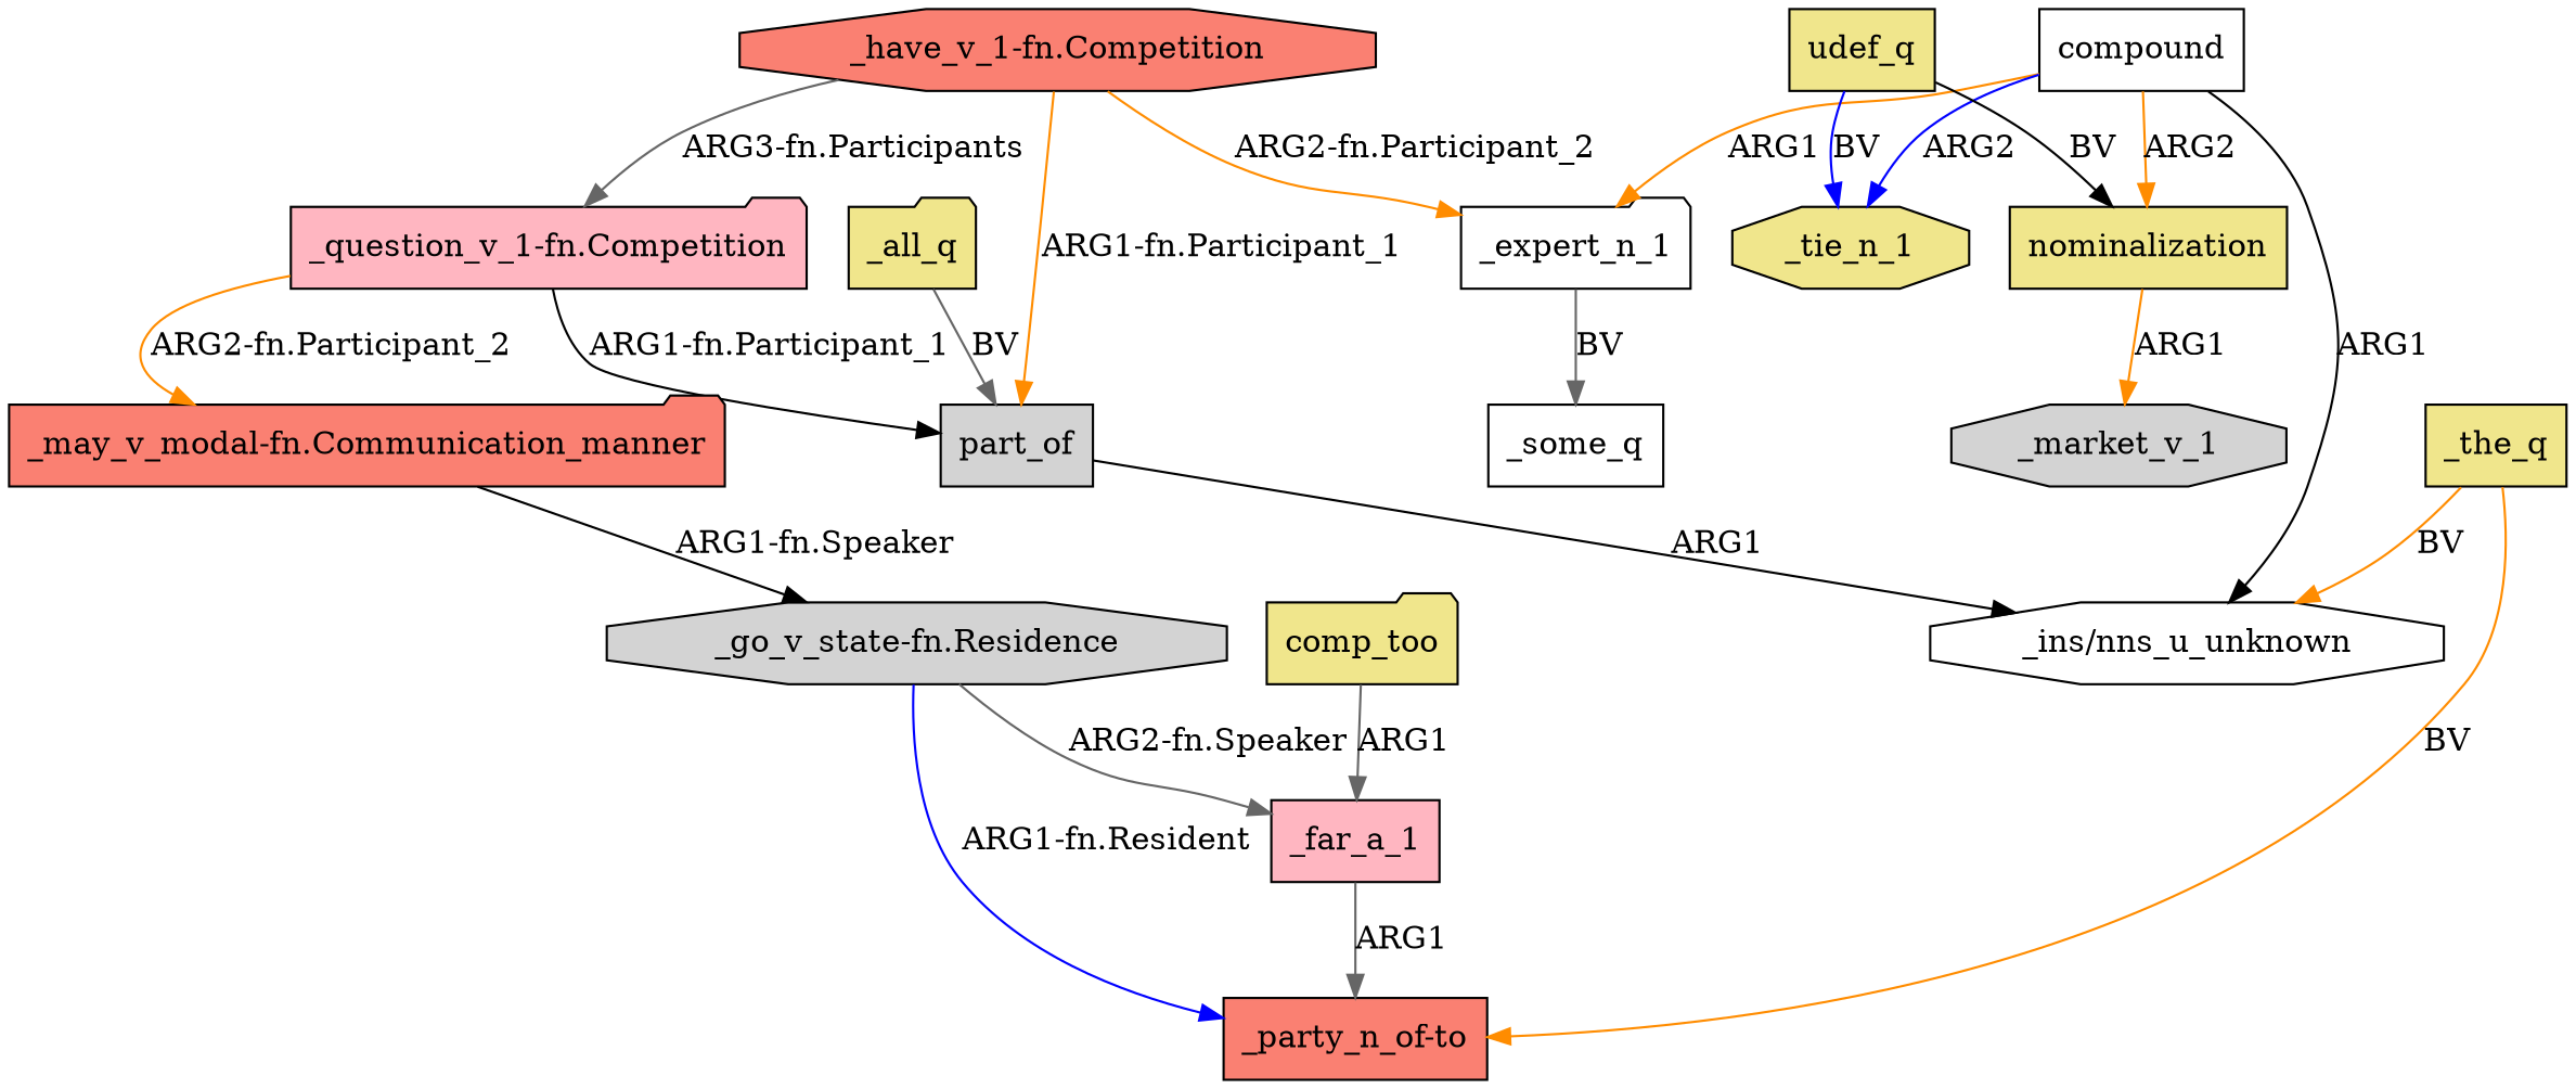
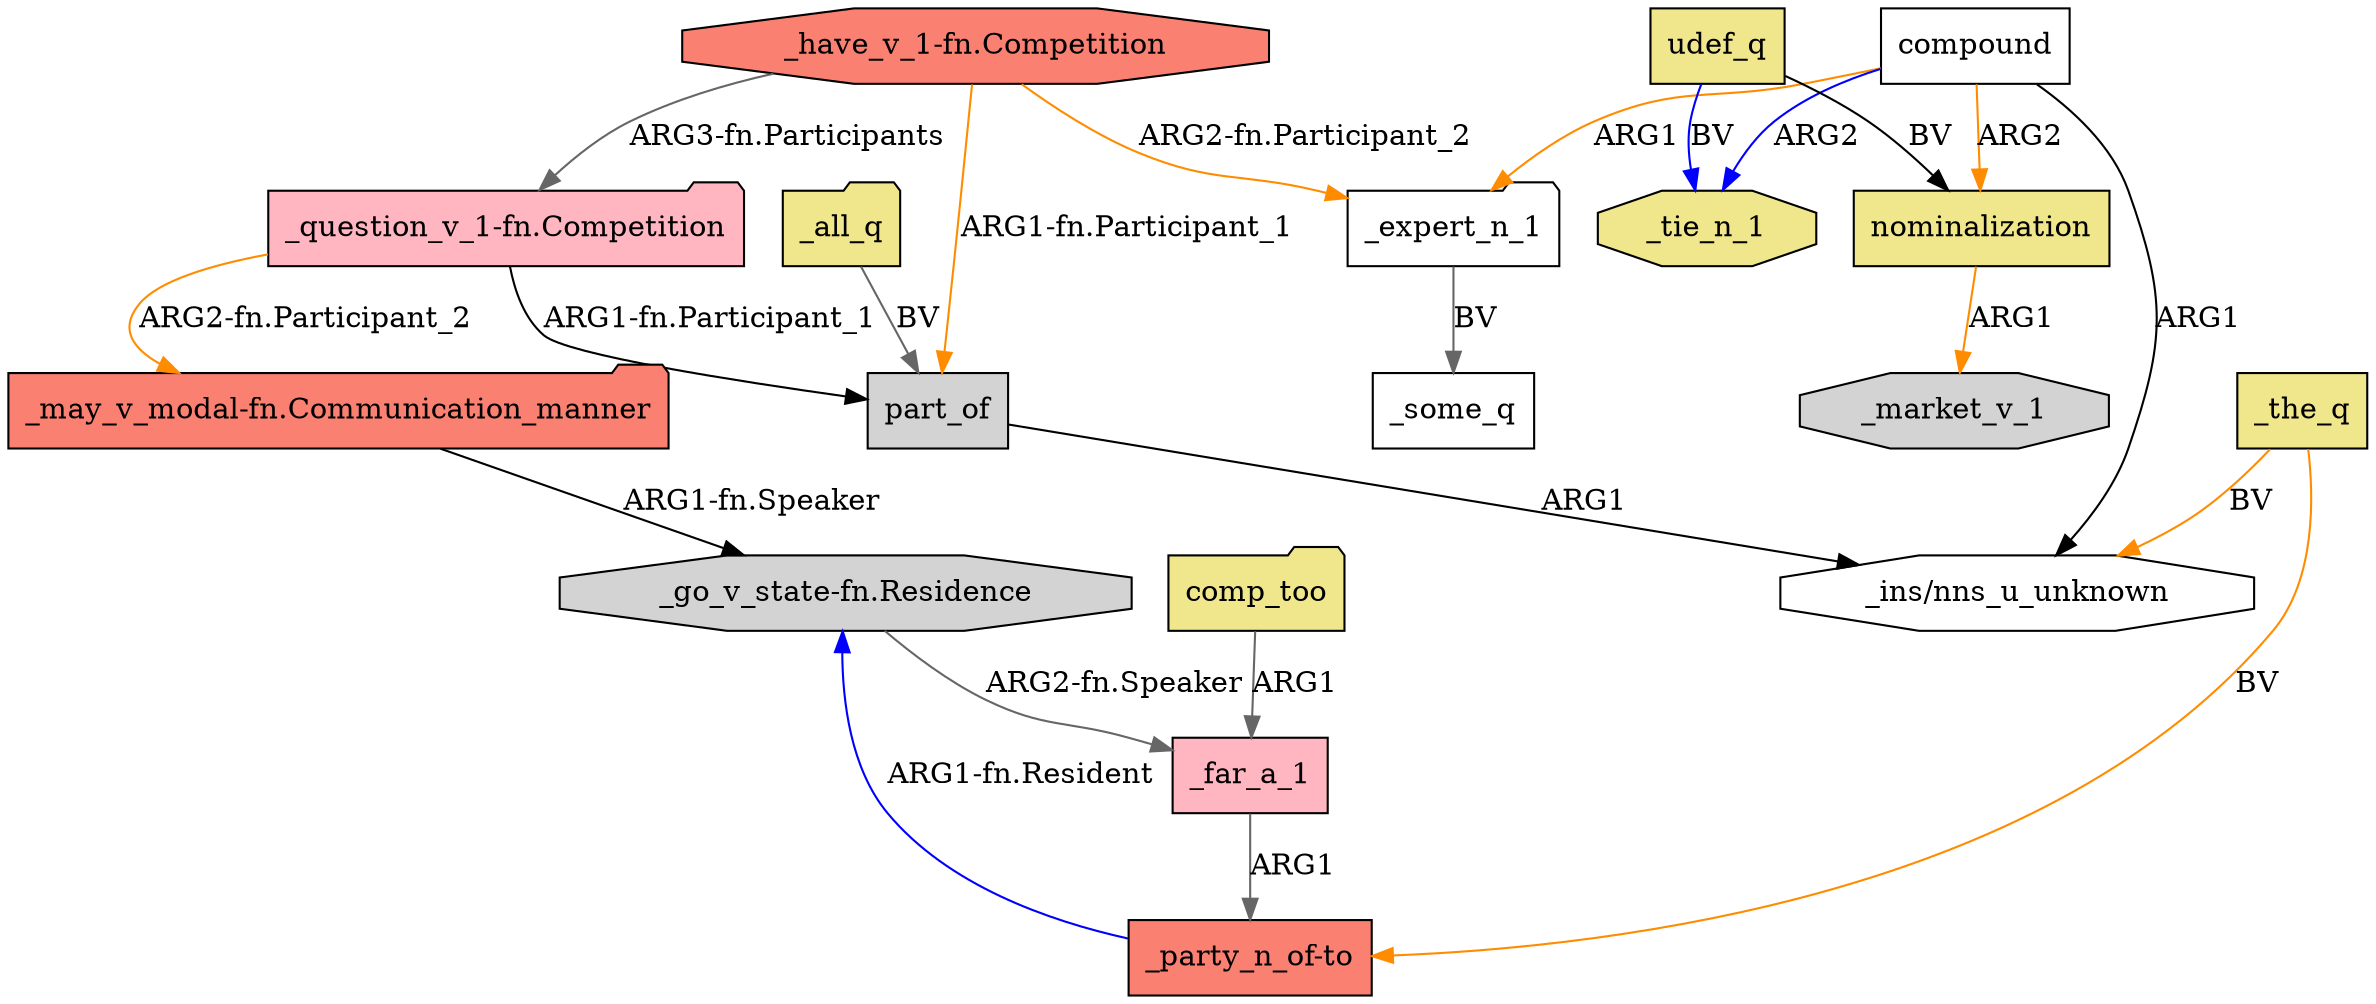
  digraph {
    node [fillcolor=khaki shape=box style=filled]
    edge [color=darkorange]
    "_question_v_1-fn.Competition" [fillcolor=lightpink shape=folder]
    part_of [fillcolor=lightgrey]
    "_may_v_modal-fn.Communication_manner" [fillcolor=salmon shape=folder]
    "_ins/nns_u_unknown" [fillcolor=white shape=octagon]
    "_go_v_state-fn.Residence" [fillcolor=lightgrey shape=octagon]
    comp_too [shape=folder]
    _far_a_1 [fillcolor=lightpink]
    "_party_n_of-to" [fillcolor=salmon]
    "_have_v_1-fn.Competition" [fillcolor=salmon shape=octagon]
    _expert_n_1 [fillcolor=white shape=folder]
    _some_q [fillcolor=white]
    _market_v_1 [fillcolor=lightgrey shape=octagon]
    nominalization
    compound [fillcolor=white]
    _tie_n_1 [shape=octagon]
    udef_q
    _all_q [shape=folder]
    _the_q
    "_question_v_1-fn.Competition" -> part_of [color=black label="ARG1-fn.Participant_1"]
    "_question_v_1-fn.Competition" -> "_may_v_modal-fn.Communication_manner" [label="ARG2-fn.Participant_2"]
    part_of -> "_ins/nns_u_unknown" [color=black label=ARG1]
    "_may_v_modal-fn.Communication_manner" -> "_go_v_state-fn.Residence" [color=black label="ARG1-fn.Speaker"]
    "_go_v_state-fn.Residence" -> _far_a_1 [color=gray40 label="ARG2-fn.Speaker"]
-   "_go_v_state-fn.Residence" -> "_party_n_of-to" [color=blue label="ARG1-fn.Resident"]
+   "_party_n_of-to" -> "_go_v_state-fn.Residence" [color=blue label="ARG1-fn.Resident"]
    comp_too -> _far_a_1 [color=gray40 label=ARG1]
    _far_a_1 -> "_party_n_of-to" [color=gray40 label=ARG1]
    "_have_v_1-fn.Competition" -> "_question_v_1-fn.Competition" [color=gray40 label="ARG3-fn.Participants"]
    "_have_v_1-fn.Competition" -> part_of [label="ARG1-fn.Participant_1"]
    "_have_v_1-fn.Competition" -> _expert_n_1 [label="ARG2-fn.Participant_2"]
    _expert_n_1 -> _some_q [color=gray40 label=BV]
    nominalization -> _market_v_1 [label=ARG1]
    compound -> "_ins/nns_u_unknown" [color=black label=ARG1]
    compound -> _expert_n_1 [label=ARG1]
    compound -> nominalization [label=ARG2]
    compound -> _tie_n_1 [color=blue label=ARG2]
    udef_q -> nominalization [color=black label=BV]
    udef_q -> _tie_n_1 [color=blue label=BV]
    _all_q -> part_of [color=gray40 label=BV]
    _the_q -> "_ins/nns_u_unknown" [label=BV]
    _the_q -> "_party_n_of-to" [label=BV]
  }
